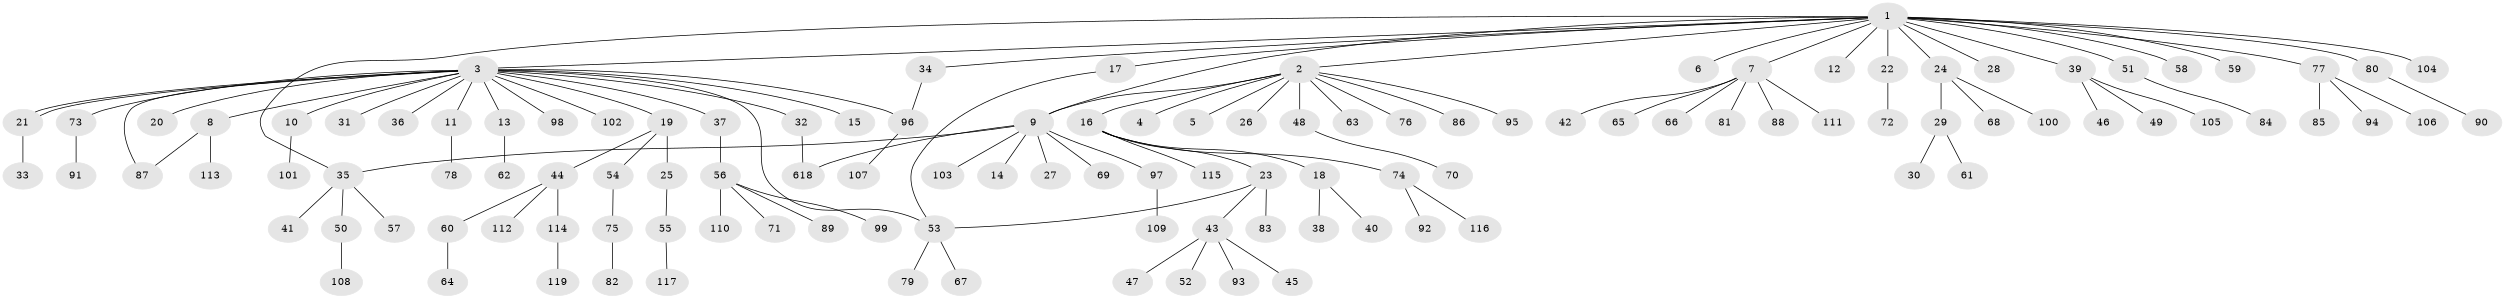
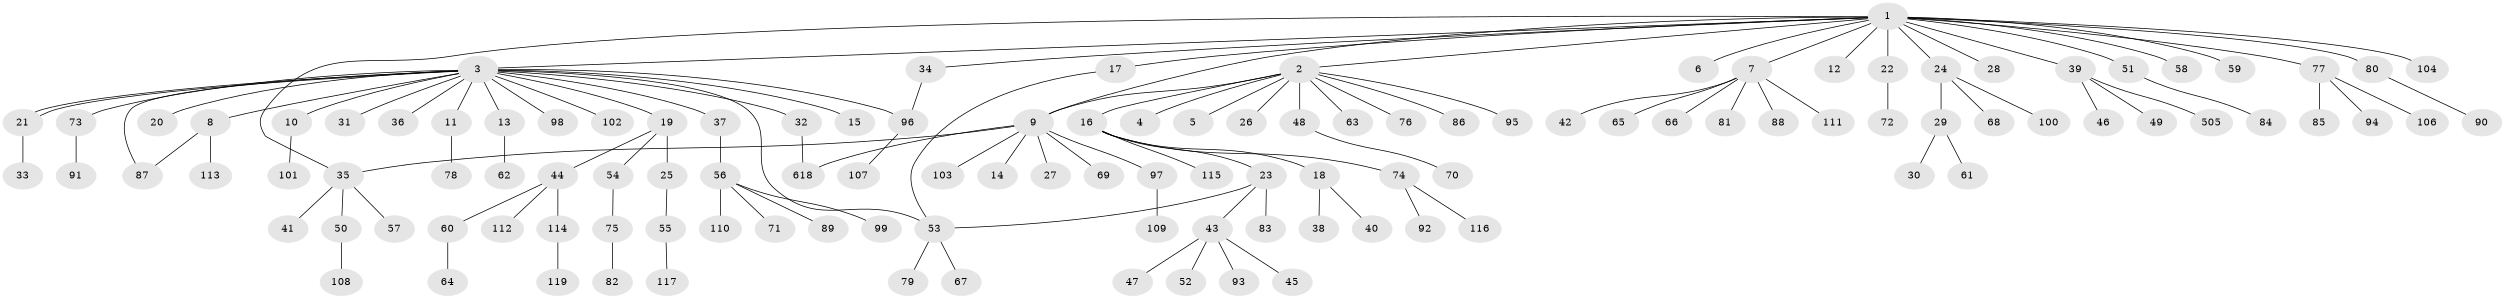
  graph {
    node [color=gray90 style=filled]
    1
    2
    3
    6
    7
    9
    12
    17
    22
    24
    28
    34
    35
    39
    51
    58
    59
    77
    80
    104
    4
    5
    16
    26
    48
    63
    76
    86
    95
    8
    10
    11
    13
    15
    19
    20
    21
    31
    32
    36
    37
    53
    73
    87
    96
    98
    102
    42
    65
    66
    81
    88
    111
    14
    27
    69
    97
    103
    n59 [label=618]
    72
    29
    68
    100
    41
    50
    57
    46
    49
-   105
+   105 [label=505]
    84
    85
    94
    106
    90
    18
    23
    74
    115
    70
    113
    101
    78
    62
    25
    44
    54
    33
    56
    67
    79
    91
    107
    109
    38
    40
    43
    83
    92
    116
    55
    60
    112
    114
    75
    45
    47
    52
    93
    30
    61
    117
    108
    71
    89
    99
    110
    64
    119
    82
    1 -- 2
    1 -- 3
    1 -- 6
    1 -- 7
    1 -- 9
    1 -- 12
    1 -- 17
    1 -- 22
    1 -- 24
    1 -- 28
    1 -- 34
    1 -- 35
    1 -- 39
    1 -- 51
    1 -- 58
    1 -- 59
    1 -- 77
    1 -- 80
    1 -- 104
    2 -- 9
    2 -- 4
    2 -- 5
    2 -- 16
    2 -- 26
    2 -- 48
    2 -- 63
    2 -- 76
    2 -- 86
    2 -- 95
    3 -- 8
    3 -- 10
    3 -- 11
    3 -- 13
    3 -- 15
    3 -- 19
    3 -- 20
    3 -- 21
    3 -- 21
    3 -- 31
    3 -- 32
    3 -- 36
    3 -- 37
    3 -- 53
    3 -- 73
    3 -- 87
    3 -- 96
    3 -- 98
    3 -- 102
    7 -- 42
    7 -- 65
    7 -- 66
    7 -- 81
    7 -- 88
    7 -- 111
    9 -- 35
    9 -- 14
    9 -- 27
    9 -- 69
    9 -- 97
    9 -- 103
    9 -- n59
    17 -- 53
    22 -- 72
    24 -- 29
    24 -- 68
    24 -- 100
    34 -- 96
    35 -- 41
    35 -- 50
    35 -- 57
    39 -- 46
    39 -- 49
    39 -- 105
    51 -- 84
    77 -- 85
    77 -- 94
    77 -- 106
    80 -- 90
    16 -- 18
    16 -- 23
    16 -- 74
    16 -- 115
    48 -- 70
    8 -- 87
    8 -- 113
    10 -- 101
    11 -- 78
    13 -- 62
    19 -- 25
    19 -- 44
    19 -- 54
    21 -- 33
    32 -- n59
    37 -- 56
    53 -- 67
    53 -- 79
    73 -- 91
    96 -- 107
    97 -- 109
    29 -- 30
    29 -- 61
    50 -- 108
    18 -- 38
    18 -- 40
    23 -- 53
    23 -- 43
    23 -- 83
    74 -- 92
    74 -- 116
    25 -- 55
    44 -- 60
    44 -- 112
    44 -- 114
    54 -- 75
    56 -- 71
    56 -- 89
    56 -- 99
    56 -- 110
    43 -- 45
    43 -- 47
    43 -- 52
    43 -- 93
    55 -- 117
    60 -- 64
    114 -- 119
    75 -- 82
  }
